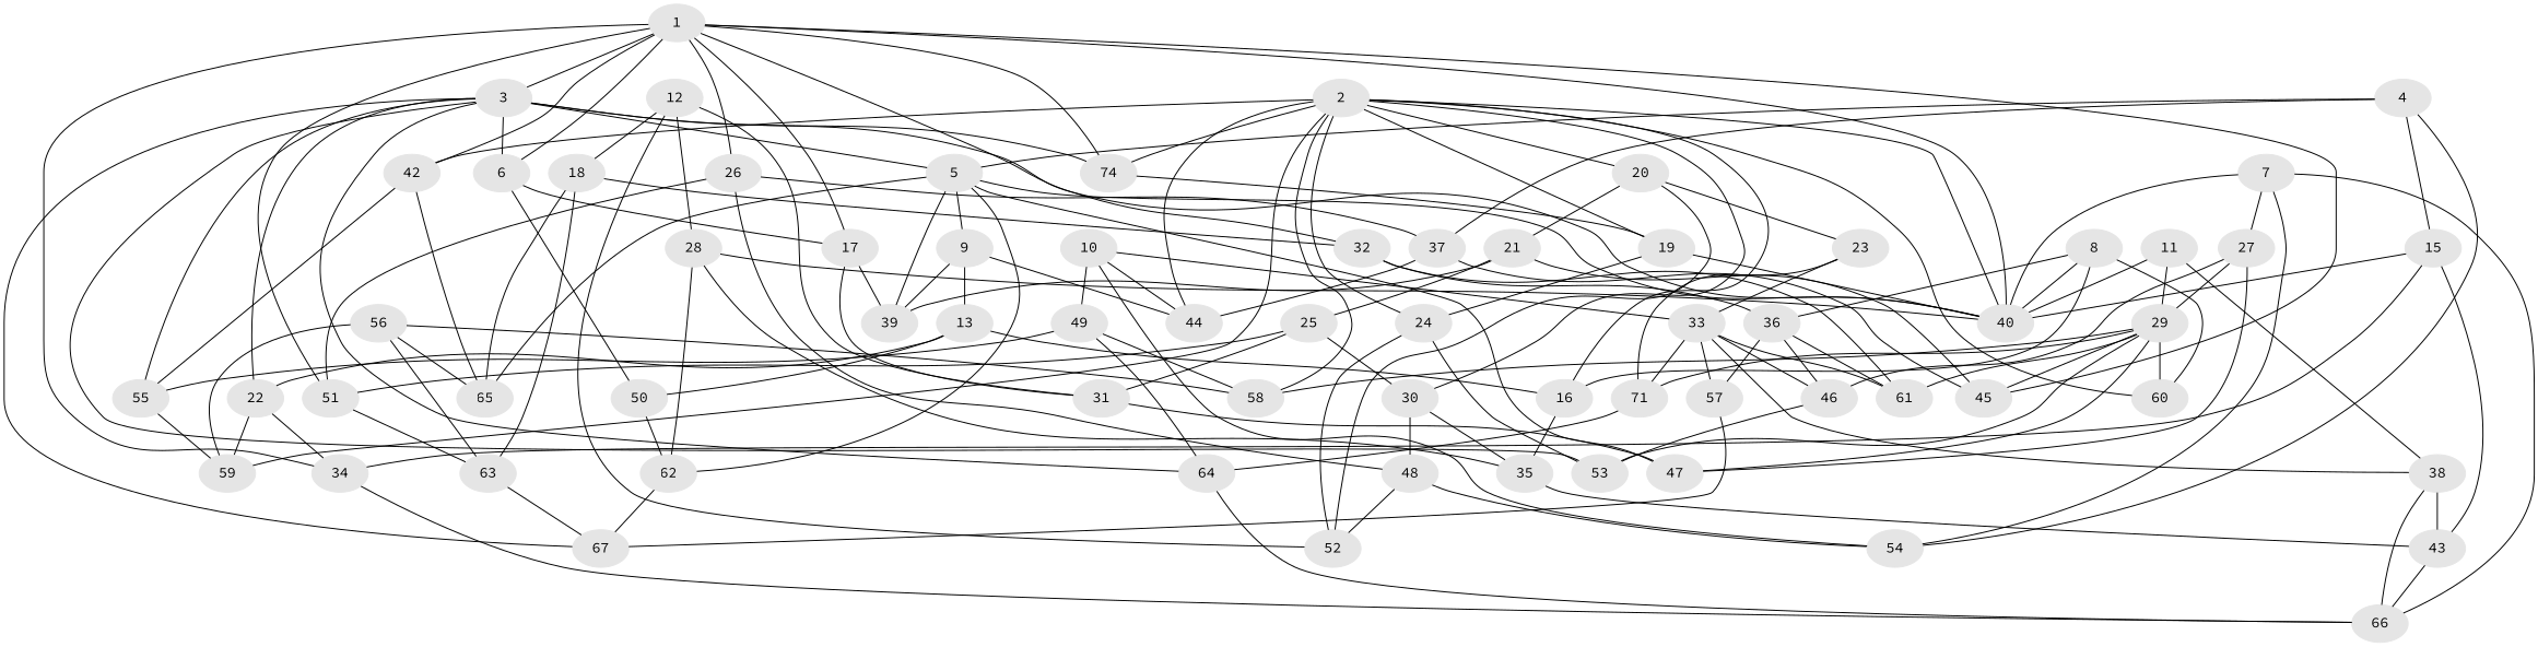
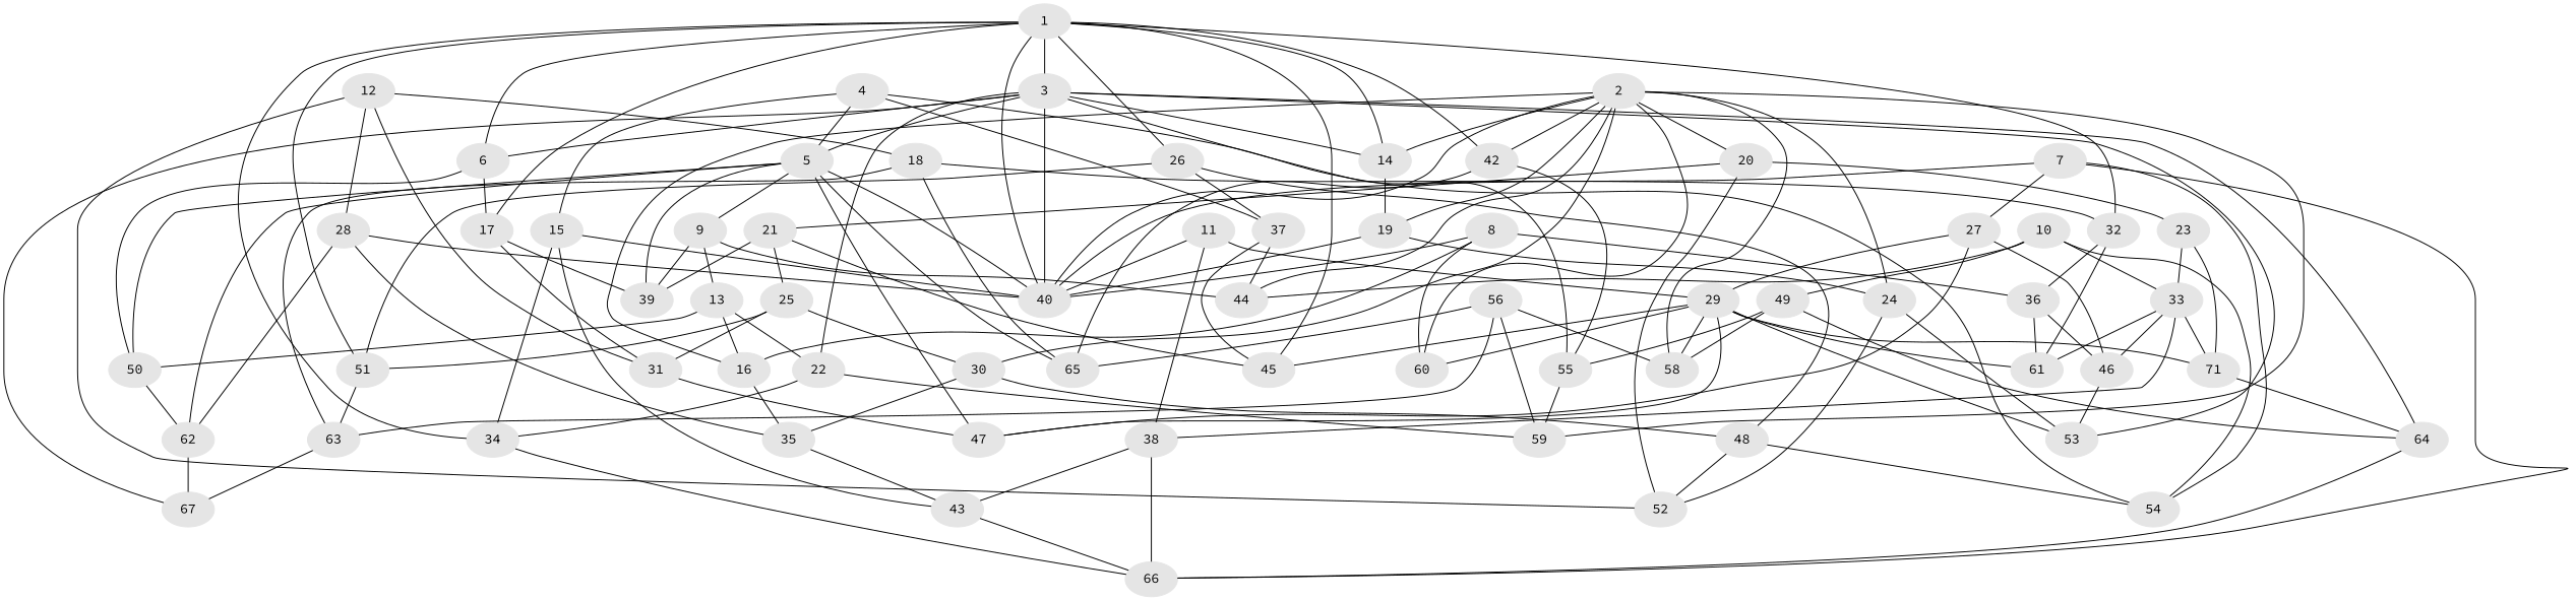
  graph {
    fontname="Source Code Pro"
    node [color=gray90 fontname="Source Code Pro" style=filled]
    edge [fontname="Source Code Pro" weight=1.0]
    1
    3
    6
-   14 [label=74]
+   14
    17
    26
    32
    34
    40
    42
    45
    51
    5
    22
    53
    55
    64
    67
    50
    19
    39
    31
    37
    48
    36
    61
    66
    65
    63
    2
    16
    20
    24
    30
    44
    58
    59
    60
    35
    52
    21
    23
    9
    47
    62
    4
    15
    54
    43
    13
    7
    27
    29
    46
    8
-   57
    10
    33
    49
    38
    n61 [label=71]
    11
    12
    18
    28
    25
    56
    1 -- 3 [weight=2.0]
    1 -- 6
    1 -- 14
    1 -- 17
    1 -- 26
    1 -- 32
    1 -- 34
    1 -- 40
    1 -- 42
    1 -- 45
    1 -- 51
    3 -- 6
    3 -- 14
    3 -- 40 [weight=2.0]
    3 -- 5
    3 -- 22
    3 -- 53
    3 -- 55
    3 -- 64
    3 -- 67
    6 -- 17
    6 -- 50
    14 -- 19
    17 -- 39
    17 -- 31
    26 -- 51
    26 -- 37
    26 -- 48
    32 -- 36
    32 -- 61
    34 -- 66
    42 -- 55
    42 -- 65
    51 -- 63
    5 -- 40 [weight=2.0]
+   5 -- 50
    5 -- 39
    5 -- 65
    5 -- 9
    5 -- 47
    5 -- 62
    22 -- 34
    22 -- 59
    55 -- 59
    64 -- 66
    50 -- 62
    19 -- 40
    19 -- 24
    31 -- 47
    37 -- 45
    37 -- 44
    48 -- 52
    48 -- 54
    36 -- 61
    36 -- 46
-   36 -- 57
    63 -- 67
    2 -- 14
    2 -- 40
    2 -- 42
    2 -- 19
    2 -- 16
    2 -- 20
    2 -- 24
    2 -- 30
    2 -- 44
    2 -- 58
    2 -- 59
    2 -- 60
    16 -- 35
    20 -- 52
    20 -- 21
    20 -- 23
    24 -- 53
    24 -- 52
    30 -- 48
    30 -- 35
    35 -- 43
    21 -- 45
    21 -- 39
    21 -- 25
    23 -- 33 [weight=2.0]
    23 -- n61
    9 -- 39
    9 -- 44
    9 -- 13
    62 -- 67
    4 -- 5
    4 -- 37
    4 -- 15
    4 -- 54
    15 -- 34
    15 -- 40
    15 -- 43
    43 -- 66
    13 -- 22
    13 -- 50
    13 -- 16
    7 -- 40
    7 -- 66
    7 -- 54
    7 -- 27
    27 -- 47
    27 -- 29
    27 -- 46
    29 -- 45
    29 -- 53
    29 -- 61
    29 -- 58
    29 -- 60
    29 -- 47
    29 -- n61
    46 -- 53
    8 -- 40
    8 -- 36
    8 -- 16
    8 -- 60
-   57 -- 67
    10 -- 44
    10 -- 54
    10 -- 33
    10 -- 49
    33 -- 61
    33 -- 46
-   33 -- 57 [weight=2.0]
    33 -- 38
    33 -- n61
    49 -- 55
    49 -- 64
    49 -- 58
    38 -- 66
    38 -- 43
    n61 -- 64
    11 -- 40
    11 -- 29 [weight=2.0]
    11 -- 38
    12 -- 31
    12 -- 52
    12 -- 18
    12 -- 28
    18 -- 32
    18 -- 65
    18 -- 63
    28 -- 40
    28 -- 35
    28 -- 62
    25 -- 51
    25 -- 31
    25 -- 30
    56 -- 65
    56 -- 63
    56 -- 58
    56 -- 59
  }
